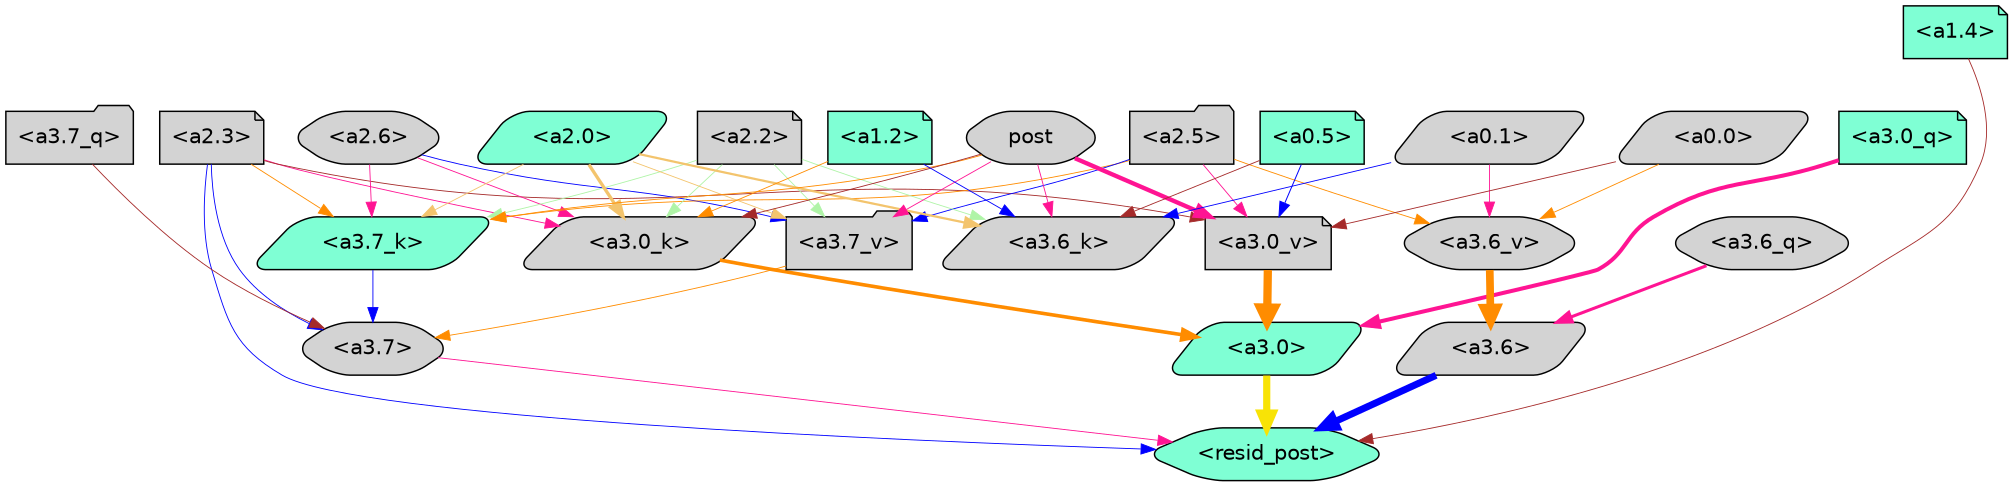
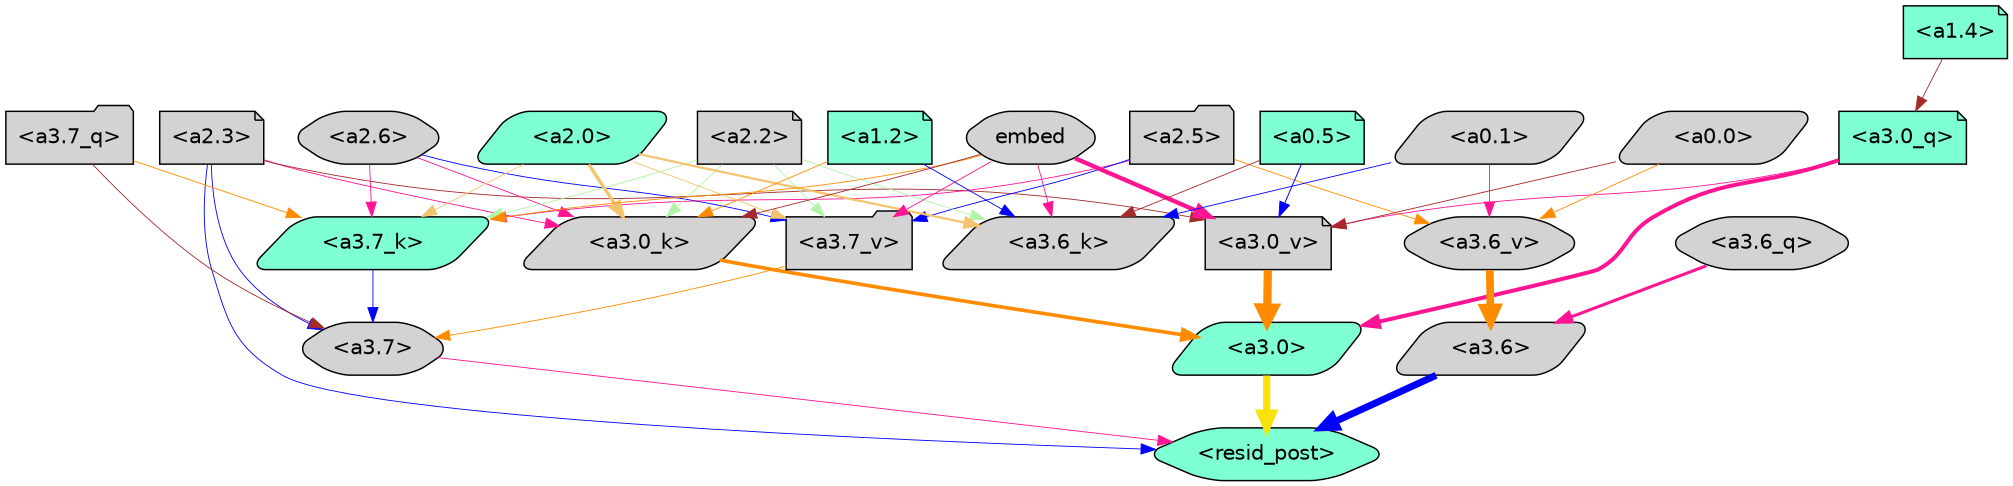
  strict digraph {
    fontname="DejaVu Sans"
    splines=true
    node [color=black fillcolor=lightgrey fontname="DejaVu Sans" shape=parallelogram style="filled, rounded"]
    edge [color=deeppink fontname="DejaVu Sans" penwidth=0.6]
    "<a3.7>" [shape=hexagon]
    "<resid_post>" [fillcolor=aquamarine shape=hexagon]
    "<a3.6>"
    "<a3.0>" [fillcolor=aquamarine]
    "<a2.3>" [shape=note]
    "<a3.7_k>" [fillcolor=aquamarine]
    "<a3.0_k>"
    "<a3.0_v>" [shape=note]
    "<a3.7_v>" [shape=folder]
    "<a1.4>" [fillcolor=aquamarine shape=note]
    "<a3.7_q>" [shape=folder]
    "<a3.6_q>" [shape=hexagon]
    "<a3.0_q>" [fillcolor=aquamarine shape=note]
    "<a3.6_v>" [shape=hexagon]
    "<a2.6>" [shape=hexagon]
    "<a2.5>" [shape=folder]
    "<a2.2>" [shape=note]
    "<a3.6_k>"
    "<a2.0>" [fillcolor=aquamarine]
-   embed [shape=hexagon label=post]
+   embed [shape=hexagon]
    "<a1.2>" [fillcolor=aquamarine shape=note]
    "<a0.5>" [fillcolor=aquamarine shape=note]
    "<a0.1>"
    "<a0.0>"
    "<a3.7>" -> "<resid_post>"
    "<a3.6>" -> "<resid_post>" [color=blue penwidth=4.753257989883423]
    "<a3.0>" -> "<resid_post>" [color="#f8e306" penwidth=4.90053927898407]
    "<a2.3>" -> "<a3.7>" [color=blue]
    "<a2.3>" -> "<resid_post>" [color=blue]
-   "<a2.3>" -> "<a3.7_k>" [color=darkorange]
+   "<a3.7_q>" -> "<a3.7_k>" [color=darkorange]
    "<a2.3>" -> "<a3.0_k>"
    "<a2.3>" -> "<a3.0_v>" [color=brown]
    "<a3.7_k>" -> "<a3.7>" [color=blue]
    "<a3.0_k>" -> "<a3.0>" [color=darkorange penwidth=2.476402521133423]
    "<a3.0_v>" -> "<a3.0>" [color=darkorange penwidth=5.652270674705505]
    "<a3.7_v>" -> "<a3.7>" [color=darkorange]
-   "<a1.4>" -> "<resid_post>" [color=brown]
+   "<a1.4>" -> "<a3.0_q>" [color=brown]
    "<a3.7_q>" -> "<a3.7>" [color=brown]
    "<a3.6_q>" -> "<a3.6>" [penwidth=2.091020345687866]
    "<a3.0_q>" -> "<a3.0>" [penwidth=2.7421876192092896]
    "<a3.6_v>" -> "<a3.6>" [color=darkorange penwidth=5.2550448179244995]
    "<a2.6>" -> "<a3.7_k>"
    "<a2.6>" -> "<a3.0_k>"
    "<a2.6>" -> "<a3.7_v>" [color=blue]
-   "<a2.5>" -> "<a3.7_k>" [color=darkorange]
-   "<a2.5>" -> "<a3.0_v>"
+   "<a2.5>" -> "<a3.7_k>"
+   "<a3.0_q>" -> "<a3.0_v>"
    "<a2.5>" -> "<a3.7_v>" [color=blue]
    "<a2.5>" -> "<a3.6_v>" [color=darkorange]
    "<a2.2>" -> "<a3.7_k>" [color="#aff4a7"]
    "<a2.2>" -> "<a3.0_k>" [color="#aff4a7"]
    "<a2.2>" -> "<a3.7_v>" [color="#aff4a7"]
    "<a2.2>" -> "<a3.6_k>" [color="#aff4a7"]
    "<a2.0>" -> "<a3.7_k>" [color="#f3c46d"]
    "<a2.0>" -> "<a3.0_k>" [color="#f3c46d" penwidth=2.2635570764541626]
    "<a2.0>" -> "<a3.7_v>" [color="#f3c46d"]
    "<a2.0>" -> "<a3.6_k>" [color="#f3c46d" penwidth=1.5290023684501648]
    embed -> "<a3.7_k>" [color=darkorange]
    embed -> "<a3.0_k>" [color=brown]
    embed -> "<a3.0_v>" [penwidth=2.972973108291626]
    embed -> "<a3.7_v>"
    embed -> "<a3.6_k>"
    "<a1.2>" -> "<a3.0_k>" [color=darkorange]
    "<a1.2>" -> "<a3.6_k>" [color=blue]
    "<a0.5>" -> "<a3.0_v>" [color=blue penwidth=0.6790935099124908]
    "<a0.5>" -> "<a3.6_k>" [color=brown]
    "<a0.1>" -> "<a3.6_v>"
    "<a0.1>" -> "<a3.6_k>" [color=blue]
    "<a0.0>" -> "<a3.0_v>" [color=brown]
    "<a0.0>" -> "<a3.6_v>" [color=darkorange]
  }
